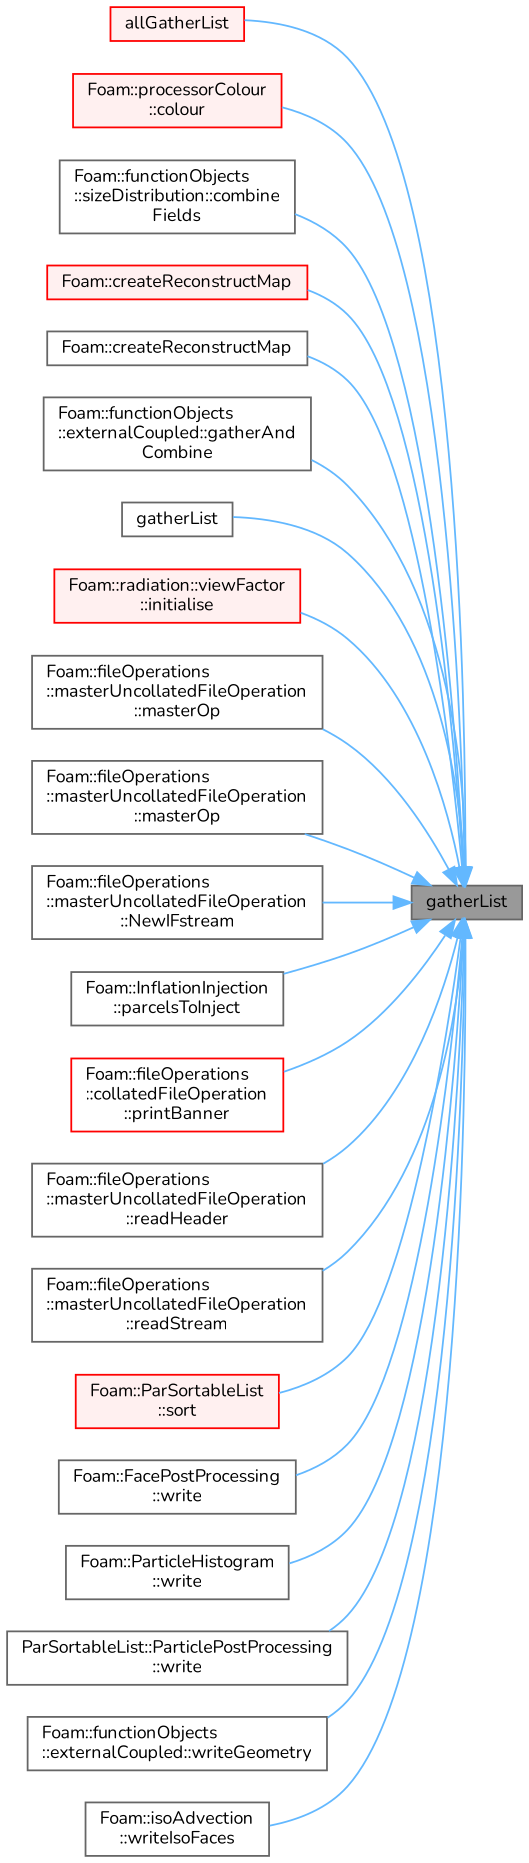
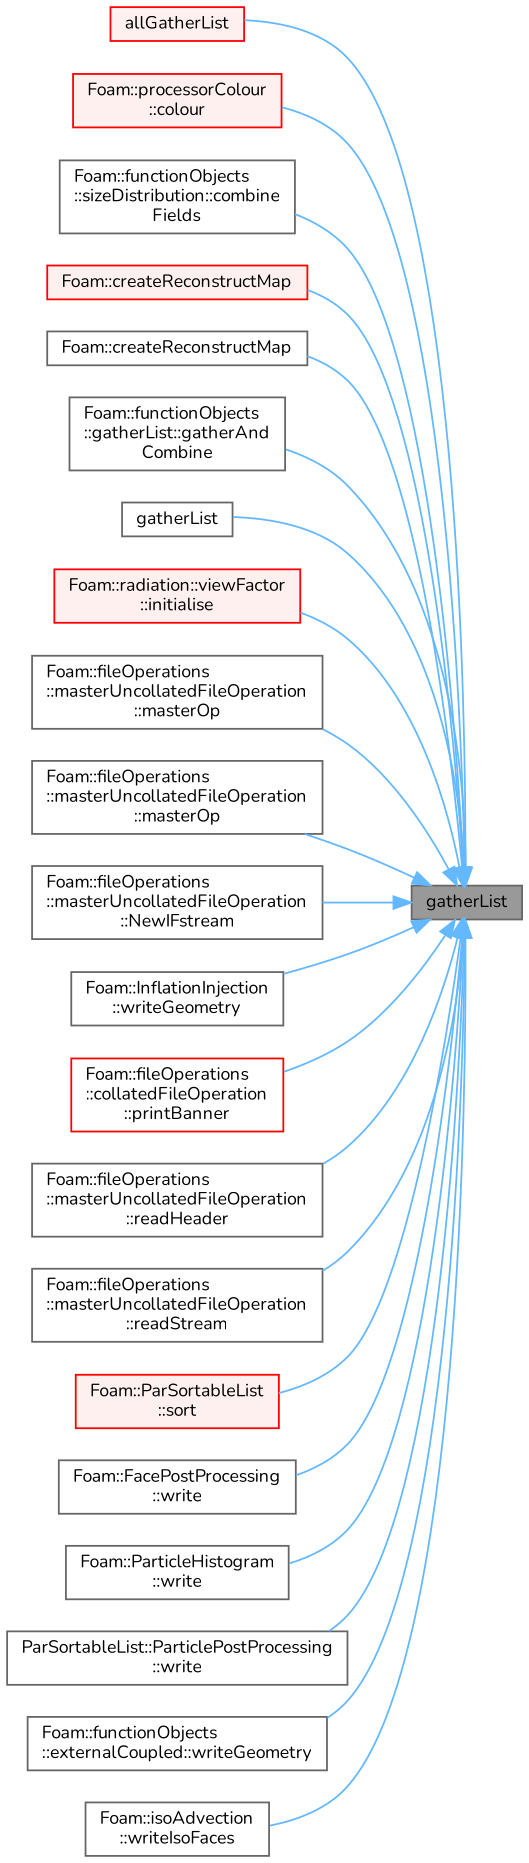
  digraph {
    fontname=Nunito
    rankdir=RL
    node [color=grey40 fillcolor=white fontname=Nunito fontsize=10 shape=box style=filled]
    edge [color=steelblue1 dir=back fontname=Nunito fontsize=10 labelfontname=Helvetica labelfontsize=10 style=solid]
    n1 [color=gray40 fillcolor=grey60 fontcolor=black height=0.2 label=gatherList width=0.4]
    n2 [color=red fillcolor="#FFF0F0" height=0.2 label=allGatherList width=0.4]
    n3 [color=red fillcolor="#FFF0F0" height=0.2 label="Foam::processorColour\l::colour" width=0.4]
    n4 [height=0.2 label="Foam::functionObjects\l::sizeDistribution::combine\lFields" width=0.4]
    n5 [color=red fillcolor="#FFF0F0" height=0.2 label="Foam::createReconstructMap" width=0.4]
    n6 [height=0.2 label="Foam::createReconstructMap" width=0.4]
-   n7 [height=0.2 label="Foam::functionObjects\l::externalCoupled::gatherAnd\lCombine" width=0.4]
+   n7 [height=0.2 label="Foam::functionObjects\l::gatherList::gatherAnd\lCombine" width=0.4]
    n8 [height=0.2 label=gatherList width=0.4]
    n9 [color=red fillcolor="#FFF0F0" height=0.2 label="Foam::radiation::viewFactor\l::initialise" width=0.4]
    n10 [height=0.2 label="Foam::fileOperations\l::masterUncollatedFileOperation\l::masterOp" width=0.4]
    n11 [height=0.2 label="Foam::fileOperations\l::masterUncollatedFileOperation\l::masterOp" width=0.4]
    n12 [height=0.2 label="Foam::fileOperations\l::masterUncollatedFileOperation\l::NewIFstream" width=0.4]
-   n13 [height=0.2 label="Foam::InflationInjection\l::parcelsToInject" width=0.4]
+   n13 [height=0.2 label="Foam::InflationInjection\l::writeGeometry" width=0.4]
    n14 [color=red height=0.2 label="Foam::fileOperations\l::collatedFileOperation\l::printBanner" width=0.4]
    n15 [height=0.2 label="Foam::fileOperations\l::masterUncollatedFileOperation\l::readHeader" width=0.4]
    n16 [height=0.2 label="Foam::fileOperations\l::masterUncollatedFileOperation\l::readStream" width=0.4]
    n17 [color=red fillcolor="#FFF0F0" height=0.2 label="Foam::ParSortableList\l::sort" width=0.4]
    n18 [height=0.2 label="Foam::FacePostProcessing\l::write" width=0.4]
    n19 [height=0.2 label="Foam::ParticleHistogram\l::write" width=0.4]
    n20 [height=0.2 label="ParSortableList::ParticlePostProcessing\l::write" width=0.4]
    n21 [height=0.2 label="Foam::functionObjects\l::externalCoupled::writeGeometry" width=0.4]
    n22 [height=0.2 label="Foam::isoAdvection\l::writeIsoFaces" width=0.4]
    n1 -> n2
    n1 -> n3
    n1 -> n4
    n1 -> n5
    n1 -> n6
    n1 -> n7
    n1 -> n8
    n1 -> n9
    n1 -> n10
    n1 -> n11
    n1 -> n12
    n1 -> n13
    n1 -> n14
    n1 -> n15
    n1 -> n16
    n1 -> n17
    n1 -> n18
    n1 -> n19
    n1 -> n20
    n1 -> n21
    n1 -> n22
  }
